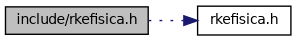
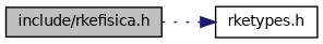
  digraph {
    rankdir=LR
    node [color=black fontname=Helvetica fontsize=10 shape=record style=filled]
    n1 [fillcolor=grey75 fontcolor=black height=0.2 label="include/rkefisica.h" width=0.4]
-   n2 [fillcolor=white height=0.2 label="rkefisica.h" width=0.4]
+   n2 [fillcolor=white height=0.2 label="rketypes.h" width=0.4]
    n1 -> n2 [color=midnightblue fontname=Helvetica fontsize=10 labelfontname=Helvetica labelfontsize=10 style=dotted]
  }
